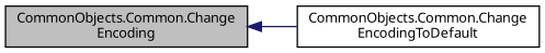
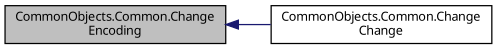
  digraph {
    rankdir=LR
    node [color=black fontname="FreeSans.ttf" fontsize=10 shape=record style=filled]
    n1 [fillcolor=grey75 fontcolor=black height=0.2 label="CommonObjects.Common.Change\lEncoding" width=0.4]
-   n2 [fillcolor=white height=0.2 label="CommonObjects.Common.Change\lEncodingToDefault" width=0.4]
+   n2 [fillcolor=white height=0.2 label="CommonObjects.Common.Change\lChange" width=0.4]
    n1 -> n2 [color=midnightblue dir=back fontname="FreeSans.ttf" fontsize=10 labelfontname="FreeSans.ttf" labelfontsize=10 style=solid]
  }
